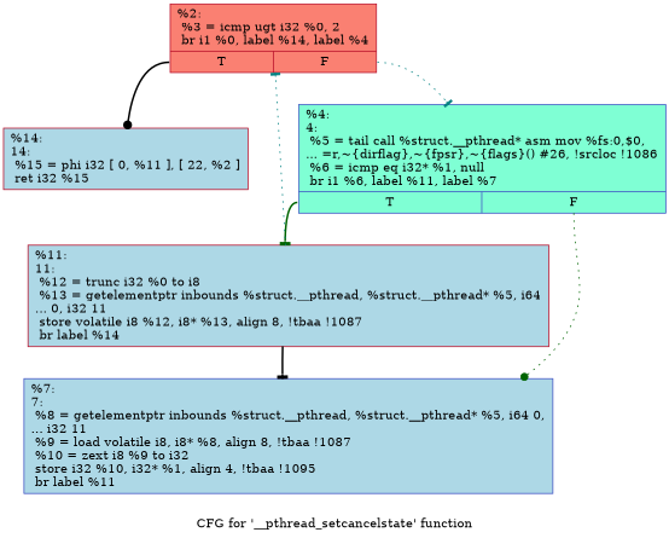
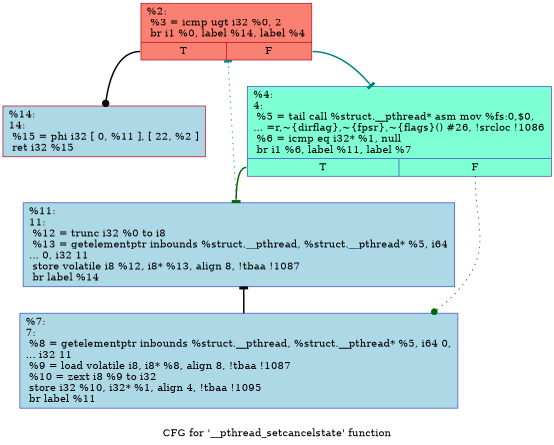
  digraph {
    label="CFG for '__pthread_setcancelstate' function"
    node [color="#3d50c3ff" fillcolor=lightblue shape=record style=filled]
    edge [arrowhead=tee color=black style=bold]
    n1 [color="#b70d28ff" fillcolor=salmon label="{%2:\l  %3 = icmp ugt i32 %0, 2\l  br i1 %0, label %14, label %4\l|{<s0>T|<s1>F}}"]
    n2 [color="#b70d28ff" label="{%14:\l14:                                               \l  %15 = phi i32 [ 0, %11 ], [ 22, %2 ]\l  ret i32 %15\l}"]
    n3 [fillcolor=aquamarine label="{%4:\l4:                                                \l  %5 = tail call %struct.__pthread* asm mov %fs:0,$0,\l... =r,~\{dirflag\},~\{fpsr\},~\{flags\}() #26, !srcloc !1086\l  %6 = icmp eq i32* %1, null\l  br i1 %6, label %11, label %7\l|{<s0>T|<s1>F}}"]
-   n4 [color="#b70d28ff" label="{%11:\l11:                                               \l  %12 = trunc i32 %0 to i8\l  %13 = getelementptr inbounds %struct.__pthread, %struct.__pthread* %5, i64\l... 0, i32 11\l  store volatile i8 %12, i8* %13, align 8, !tbaa !1087\l  br label %14\l}"]
+   n4 [label="{%11:\l11:                                               \l  %12 = trunc i32 %0 to i8\l  %13 = getelementptr inbounds %struct.__pthread, %struct.__pthread* %5, i64\l... 0, i32 11\l  store volatile i8 %12, i8* %13, align 8, !tbaa !1087\l  br label %14\l}"]
    n5 [label="{%7:\l7:                                                \l  %8 = getelementptr inbounds %struct.__pthread, %struct.__pthread* %5, i64 0,\l... i32 11\l  %9 = load volatile i8, i8* %8, align 8, !tbaa !1087\l  %10 = zext i8 %9 to i32\l  store i32 %10, i32* %1, align 4, !tbaa !1095\l  br label %11\l}"]
    n1 -> n2 [arrowhead=dot tailport=s0]
-   n1 -> n3 [color=teal style=dotted tailport=s1]
+   n1 -> n3 [color=teal tailport=s1]
    n3 -> n4 [color=darkgreen tailport=s0]
    n3 -> n5 [arrowhead=dot color=darkgreen style=dotted tailport=s1]
    n4 -> n1 [color=teal style=dotted]
-   n4 -> n5
+   n5 -> n4
  }
